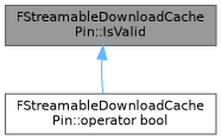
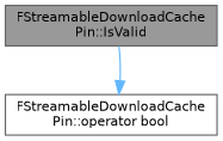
  digraph {
    rankdir=TB
    node [fontname=Helvetica fontsize=10 shape=box style=filled]
    n1 [color=gray40 fillcolor=grey60 fontcolor=black height=0.2 label="FStreamableDownloadCache\lPin::IsValid" width=0.4]
    n2 [color=grey40 fillcolor=white height=0.2 label="FStreamableDownloadCache\lPin::operator bool" width=0.4]
-   n1 -> n2 [color=steelblue1 dir=back fontname=Helvetica fontsize=10 labelfontname=Helvetica labelfontsize=10 style=solid]
+   n2 -> n1 [color=steelblue1 dir=back fontname=Helvetica fontsize=10 labelfontname=Helvetica labelfontsize=10 style=solid]
  }
